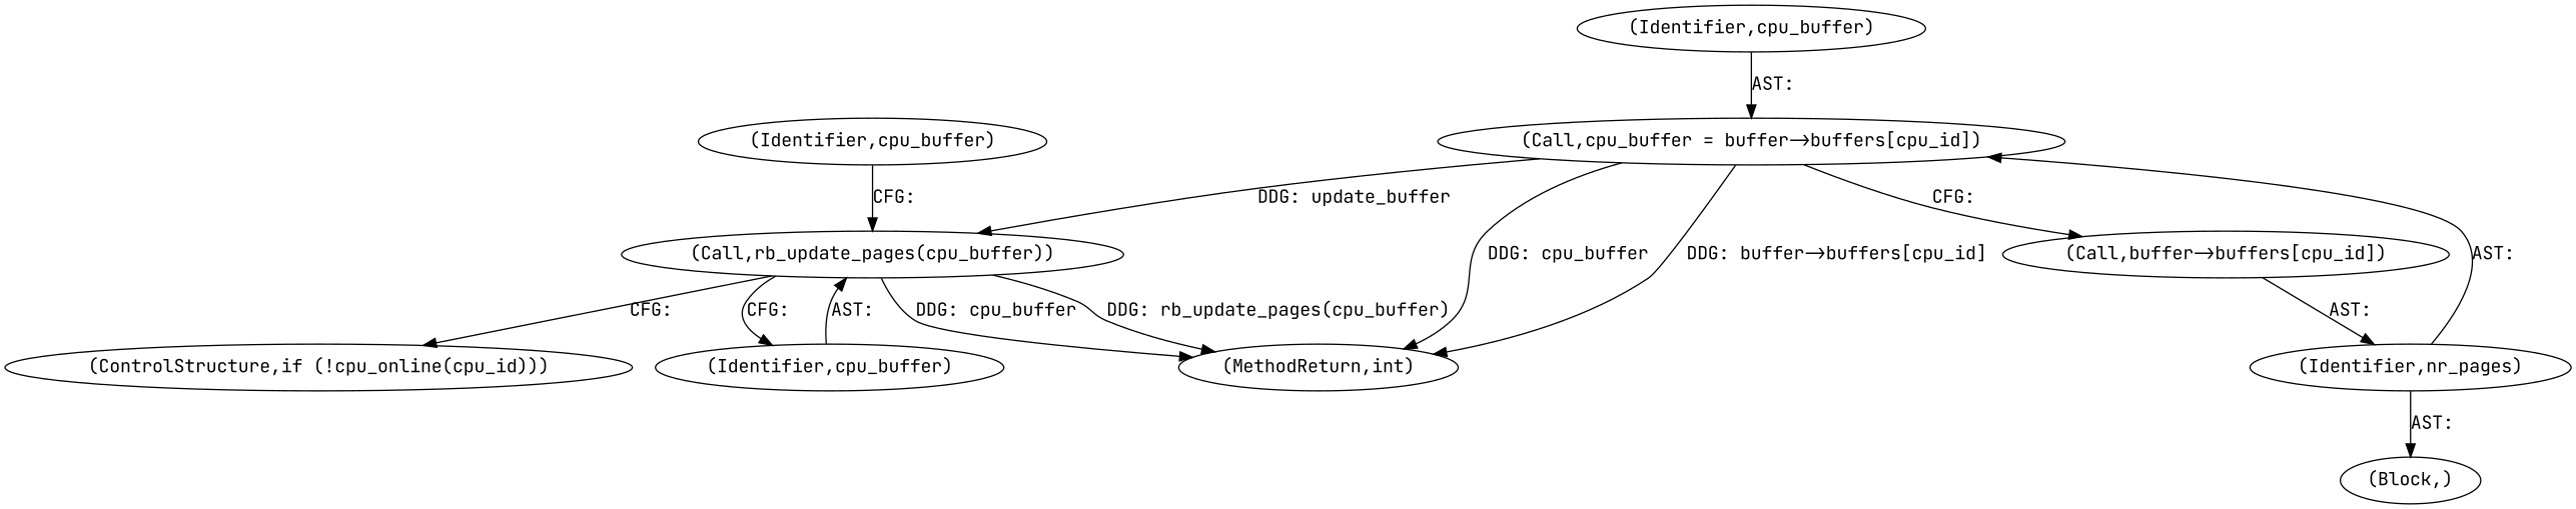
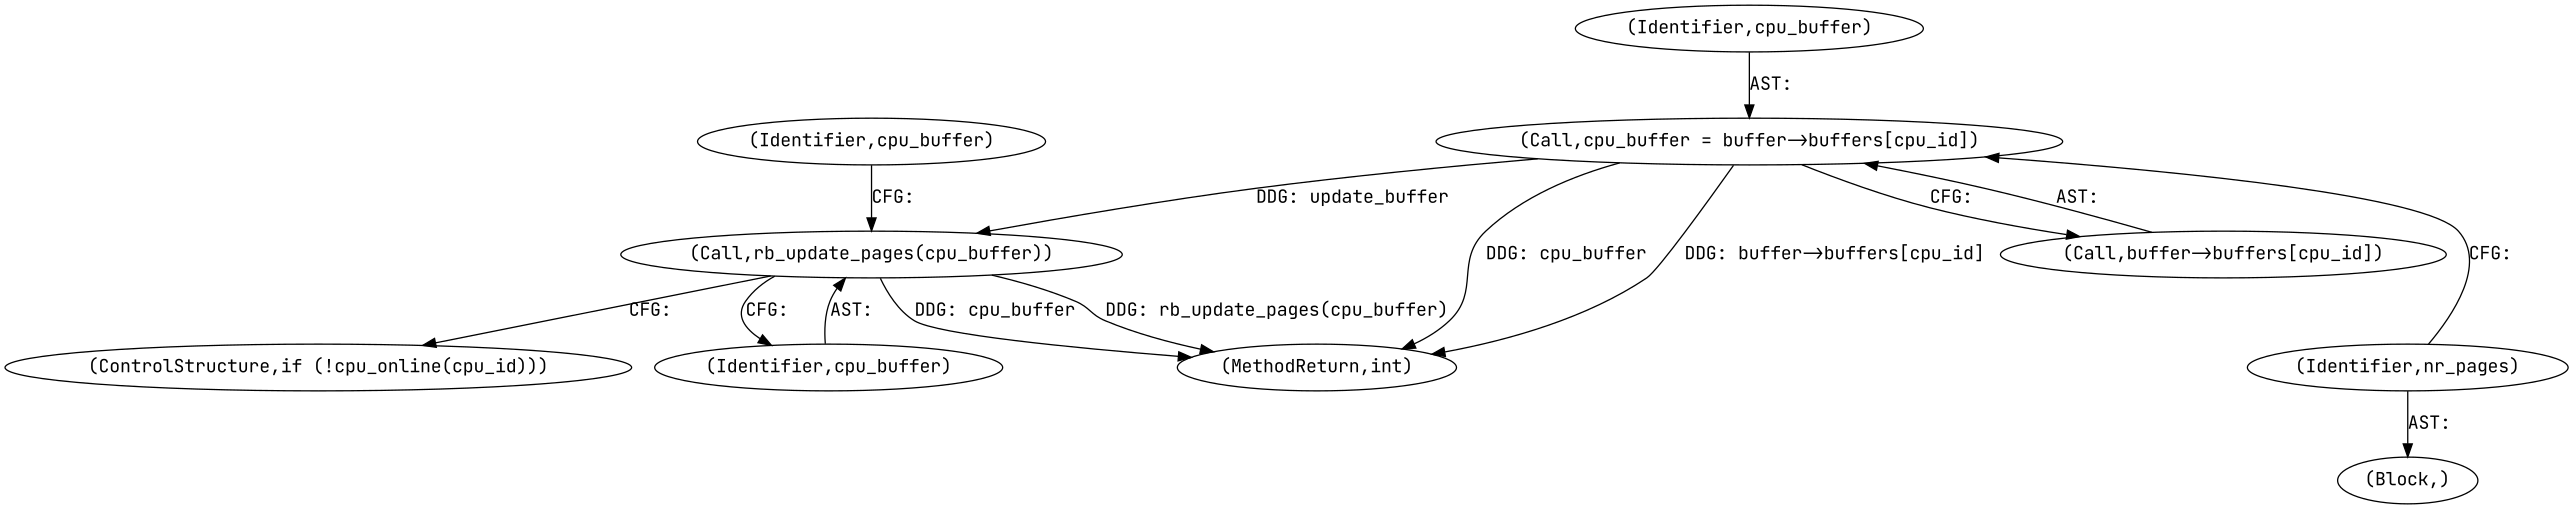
  digraph {
    fontname="JetBrains Mono"
    node [fontname="JetBrains Mono"]
    edge [fontname="JetBrains Mono"]
    n1 [label="(Call,rb_update_pages(cpu_buffer))"]
    n2 [label="(ControlStructure,if (!cpu_online(cpu_id)))"]
    n3 [label="(Identifier,cpu_buffer)"]
    n4 [label="(MethodReturn,int)"]
    n5 [label="(Call,cpu_buffer = buffer->buffers[cpu_id])"]
    n6 [label="(Call,buffer->buffers[cpu_id])"]
    n7 [label="(Block,)"]
    n8 [label="(Identifier,cpu_buffer)"]
    n9 [label="(Identifier,nr_pages)"]
    n10 [label="(Identifier,cpu_buffer)"]
    n1 -> n2 [label="CFG: "]
    n1 -> n3 [label="CFG: "]
    n1 -> n4 [label="DDG: cpu_buffer"]
    n1 -> n4 [label="DDG: rb_update_pages(cpu_buffer)"]
    n3 -> n1 [label="AST: "]
    n5 -> n1 [label="DDG: update_buffer"]
    n5 -> n4 [label="DDG: cpu_buffer"]
    n5 -> n4 [label="DDG: buffer->buffers[cpu_id]"]
    n5 -> n6 [label="CFG: "]
-   n6 -> n9 [label="AST: "]
+   n6 -> n5 [label="AST: "]
    n8 -> n5 [label="AST: "]
-   n9 -> n5 [label="AST: "]
+   n9 -> n5 [label="CFG: "]
    n9 -> n7 [label="AST: "]
    n10 -> n1 [label="CFG: "]
  }
